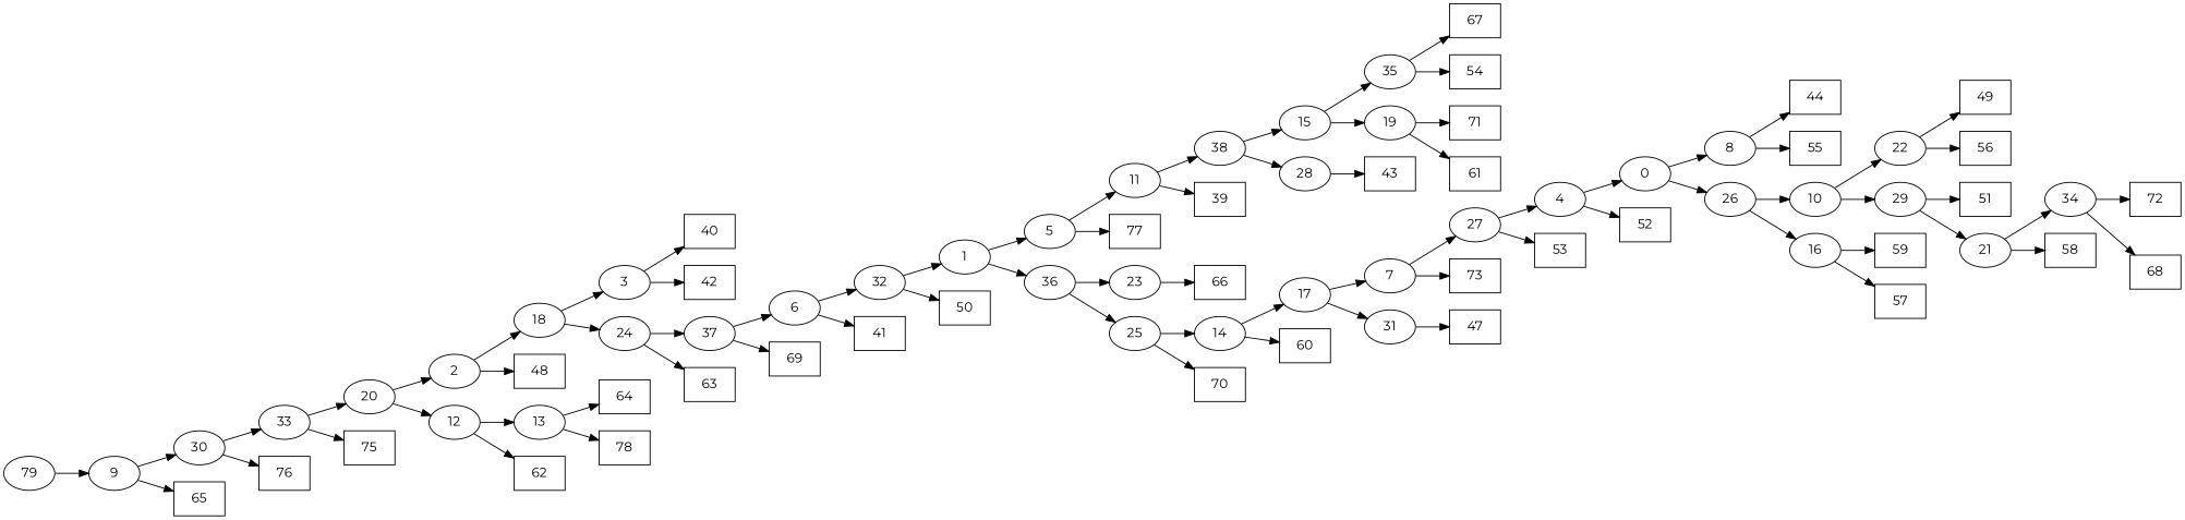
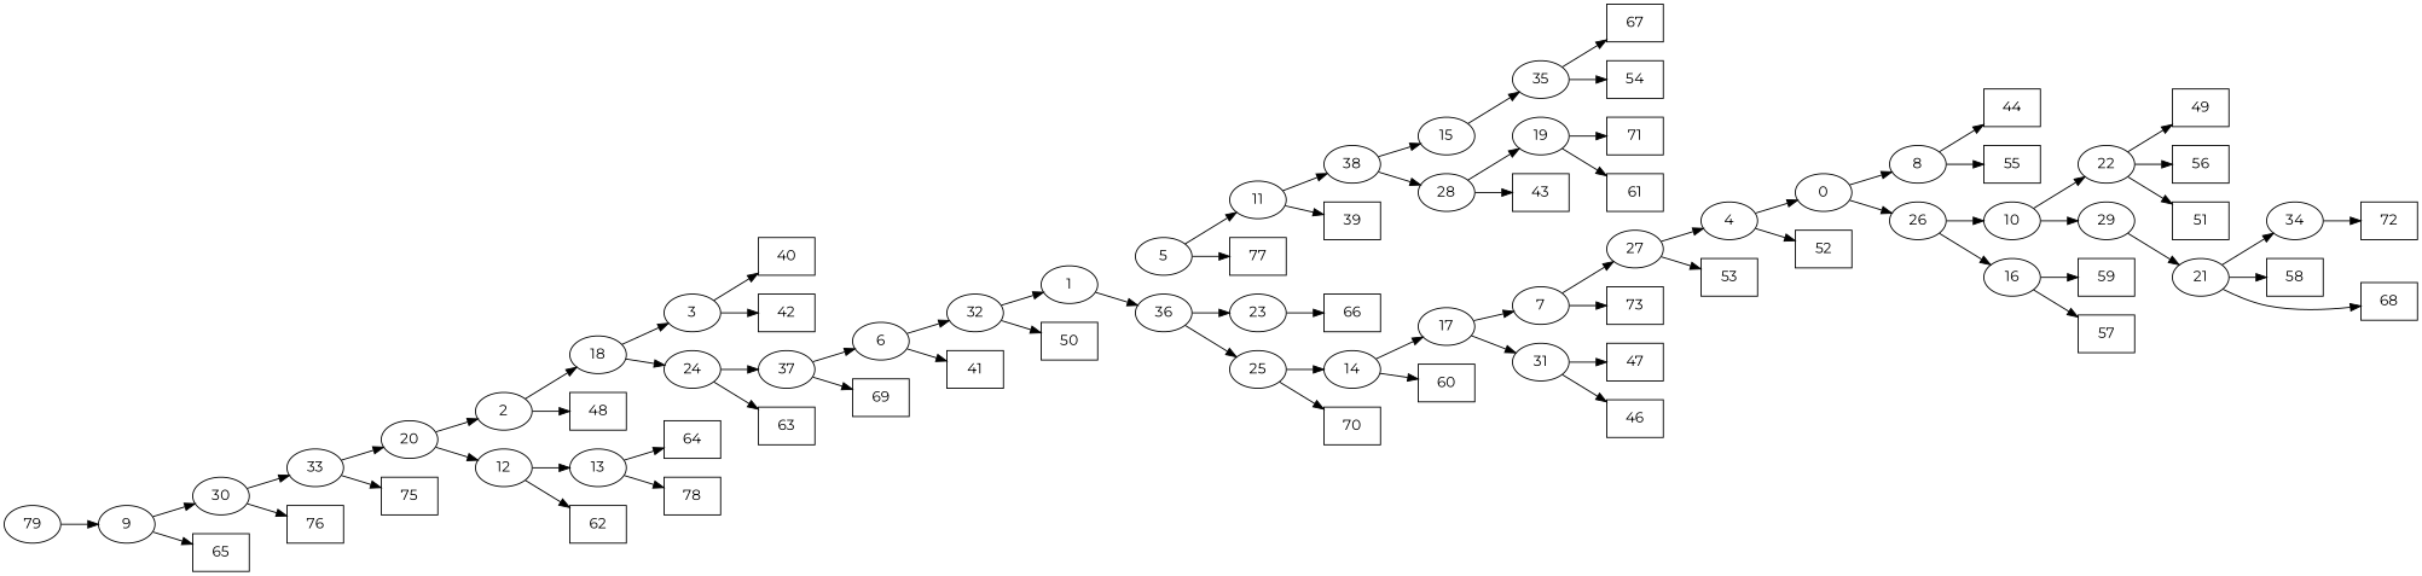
  digraph {
    fontname=Montserrat
    rankdir=LR
    node [fontname=Montserrat]
    edge [fontname=Montserrat]
    n1 [label=0]
    n2 [label=8]
    n3 [label=26]
    n4 [label=44 shape=box]
    n5 [label=55 shape=box]
    n6 [label=10]
    n7 [label=16]
    n8 [label=1]
    n9 [label=5]
    n10 [label=36]
    n11 [label=11]
    n12 [label=77 shape=box]
    n13 [label=23]
    n14 [label=25]
    n15 [label=2]
    n16 [label=18]
    n17 [label=48 shape=box]
    n18 [label=3]
    n19 [label=24]
    n20 [label=40 shape=box]
    n21 [label=42 shape=box]
    n22 [label=4]
    n23 [label=52 shape=box]
    n24 [label=38]
    n25 [label=39 shape=box]
    n26 [label=6]
    n27 [label=32]
    n28 [label=41 shape=box]
    n29 [label=50 shape=box]
    n30 [label=7]
    n31 [label=27]
    n32 [label=73 shape=box]
    n33 [label=53 shape=box]
    n34 [label=9]
    n35 [label=30]
    n36 [label=65 shape=box]
    n37 [label=33]
    n38 [label=76 shape=box]
    n39 [label=22]
    n40 [label=29]
    n41 [label=49 shape=box]
    n42 [label=56 shape=box]
    n43 [label=21]
    n44 [label=51 shape=box]
    n45 [label=15]
    n46 [label=28]
    n47 [label=12]
    n48 [label=13]
    n49 [label=62 shape=box]
    n50 [label=64 shape=box]
    n51 [label=78 shape=box]
    n52 [label=14]
    n53 [label=17]
    n54 [label=60 shape=box]
    n55 [label=31]
    n56 [label=35]
    n57 [label=67 shape=box]
    n58 [label=54 shape=box]
    n59 [label=59 shape=box]
    n60 [label=57 shape=box]
    n61 [label=47 shape=box]
+   n62 [label=46 shape=box]
    n63 [label=37]
    n64 [label=63 shape=box]
    n65 [label=19]
    n66 [label=71 shape=box]
    n67 [label=61 shape=box]
    n68 [label=20]
    n69 [label=34]
    n70 [label=58 shape=box]
    n71 [label=68 shape=box]
    n72 [label=72 shape=box]
    n73 [label=66 shape=box]
    n74 [label=69 shape=box]
    n75 [label=70 shape=box]
    n76 [label=43 shape=box]
    n77 [label=75 shape=box]
    n78 [label=79]
    n1 -> n2
    n1 -> n3
    n2 -> n4
    n2 -> n5
    n3 -> n6
    n3 -> n7
    n6 -> n39
    n6 -> n40
    n7 -> n59
    n7 -> n60
-   n8 -> n9
    n8 -> n10
    n9 -> n11
    n9 -> n12
    n10 -> n13
    n10 -> n14
    n11 -> n24
    n11 -> n25
    n13 -> n73
    n14 -> n52
    n14 -> n75
    n15 -> n16
    n15 -> n17
    n16 -> n18
    n16 -> n19
    n18 -> n20
    n18 -> n21
    n19 -> n63
    n19 -> n64
    n22 -> n1
    n22 -> n23
    n24 -> n45
    n24 -> n46
    n26 -> n27
    n26 -> n28
    n27 -> n8
    n27 -> n29
    n30 -> n31
    n30 -> n32
    n31 -> n22
    n31 -> n33
    n34 -> n35
    n34 -> n36
    n35 -> n37
    n35 -> n38
    n37 -> n68
    n37 -> n77
    n39 -> n41
    n39 -> n42
    n40 -> n43
-   n40 -> n44
+   n39 -> n44
    n43 -> n69
    n43 -> n70
    n45 -> n56
-   n45 -> n65
+   n46 -> n65
    n46 -> n76
    n47 -> n48
    n47 -> n49
    n48 -> n50
    n48 -> n51
    n52 -> n53
    n52 -> n54
    n53 -> n30
    n53 -> n55
    n55 -> n61
+   n55 -> n62
    n56 -> n57
    n56 -> n58
    n63 -> n26
    n63 -> n74
    n65 -> n66
    n65 -> n67
    n68 -> n15
    n68 -> n47
-   n69 -> n71
+   n43 -> n71
    n69 -> n72
    n78 -> n34
  }
